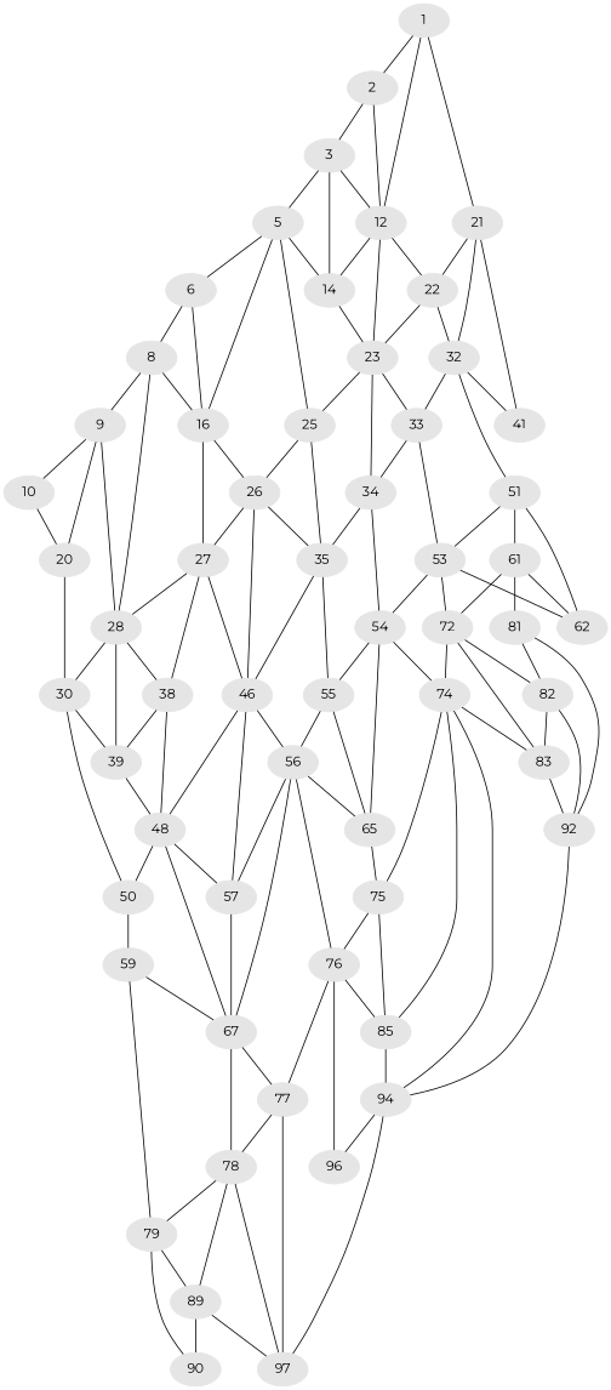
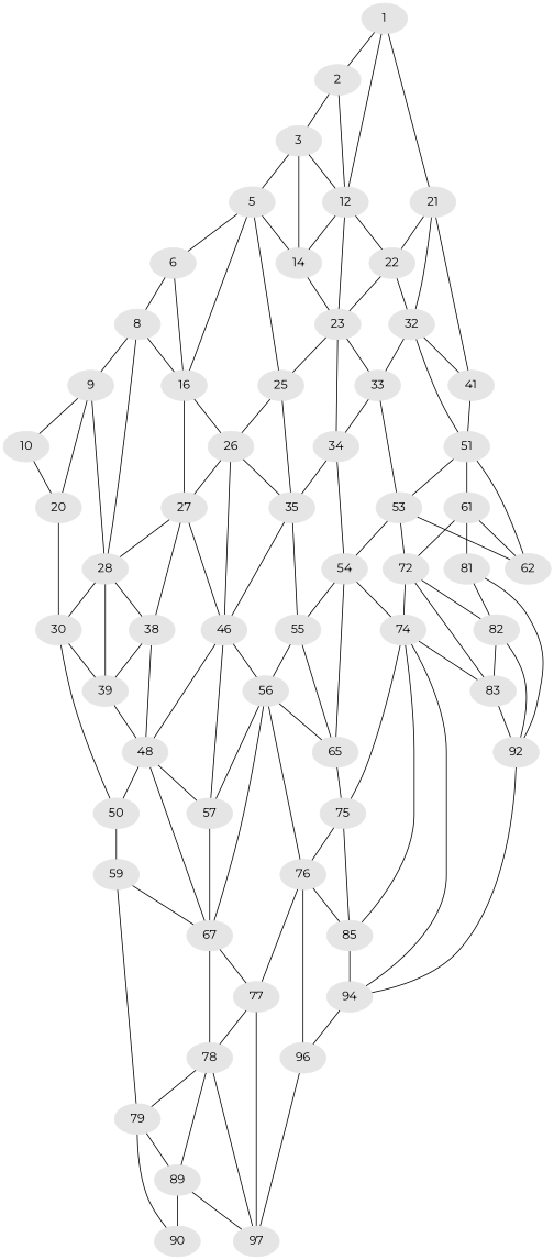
  graph {
    fontname=Montserrat
    node [color=gray90 fontname=Montserrat style=filled]
    edge [fontname=Montserrat]
    1 [super="+11"]
    2
    12 [super="+13"]
    21 [super="+31"]
    3 [super="+4"]
    14
    22
    23 [super="+24"]
    32 [super="+42"]
    41
    5 [super="+15"]
    6 [super="+7"]
    16 [super="+17"]
    25
    8 [super="+18"]
    26 [super="+36"]
    27 [super="+37"]
    35 [super="+45"]
    9 [super="+19"]
    28 [super="+29"]
    10
    20
    30 [super="+40"]
    38
    39
    33 [super="+43"]
    34 [super="+44"]
    46 [super="+47"]
    50 [super="+60"]
    51 [super="+52"]
    53 [super="+63"]
    54 [super="+64"]
    55
    48 [super="+49"]
    56 [super="+66"]
    57 [super="+58"]
    59 [super="+69"]
    61 [super="+71"]
    62
    72 [super="+73"]
    65
    74 [super="+84"]
    67 [super="+68"]
    76 [super="+86"]
    79 [super="+80"]
    81 [super="+91"]
    82
    83
    75
    85
    94 [super="+95"]
    77 [super="+87"]
    78 [super="+88"]
    96
    89 [super="+99"]
    90 [super="+100"]
    92 [super="+93"]
    97 [super="+98"]
    1 -- 2
    1 -- 12
    1 -- 21
    2 -- 12
    2 -- 3
    12 -- 14
    12 -- 22
    12 -- 23
    21 -- 22
    21 -- 32
    21 -- 41
    3 -- 12
    3 -- 14
    3 -- 5
    14 -- 23
    22 -- 23
    22 -- 32
    23 -- 25
    23 -- 33
    23 -- 34
    32 -- 41
    32 -- 33 [weight=2]
    32 -- 51
+   41 -- 51
    5 -- 14
    5 -- 6
    5 -- 16
    5 -- 25
    6 -- 16 [weight=2]
    6 -- 8
    16 -- 26
    16 -- 27
    25 -- 26
    25 -- 35
    8 -- 16
    8 -- 9 [weight=2]
    8 -- 28
    26 -- 27 [weight=2]
    26 -- 35
    26 -- 46
    27 -- 28
    27 -- 38
    27 -- 46
    35 -- 46
    35 -- 55
    9 -- 28
    9 -- 10
    9 -- 20
    28 -- 30
    28 -- 38
    28 -- 39
    10 -- 20
    20 -- 30
    30 -- 39
    30 -- 50
    38 -- 39
    38 -- 48
    39 -- 48
    33 -- 34 [weight=2]
    33 -- 53
    34 -- 35 [weight=2]
    34 -- 54
    46 -- 48
    46 -- 56
    46 -- 57
    50 -- 59
    51 -- 53
    51 -- 61
    51 -- 62
    53 -- 54 [weight=2]
    53 -- 62
    53 -- 72
    54 -- 55
    54 -- 65
    54 -- 74
    55 -- 56
    55 -- 65
    48 -- 50
    48 -- 57
    48 -- 67
    56 -- 57
    56 -- 65
    56 -- 67
    56 -- 76
    57 -- 67 [weight=2]
    59 -- 67
    59 -- 79
    61 -- 62
    61 -- 72
    61 -- 81
    72 -- 74
    72 -- 82
    72 -- 83
    65 -- 75
    74 -- 83
    74 -- 75
    74 -- 85
    74 -- 94
    67 -- 77
    67 -- 78
    76 -- 85
    76 -- 77 [weight=2]
    76 -- 96
    79 -- 89
    79 -- 90
    81 -- 82
    81 -- 92
    82 -- 83
    82 -- 92
    83 -- 92
    75 -- 76
    75 -- 85
    85 -- 94
    94 -- 96
    77 -- 78 [weight=2]
    77 -- 97
    78 -- 79
    78 -- 89
    78 -- 97
-   94 -- 97
+   96 -- 97
    89 -- 90 [weight=2]
    89 -- 97
    92 -- 94
  }
